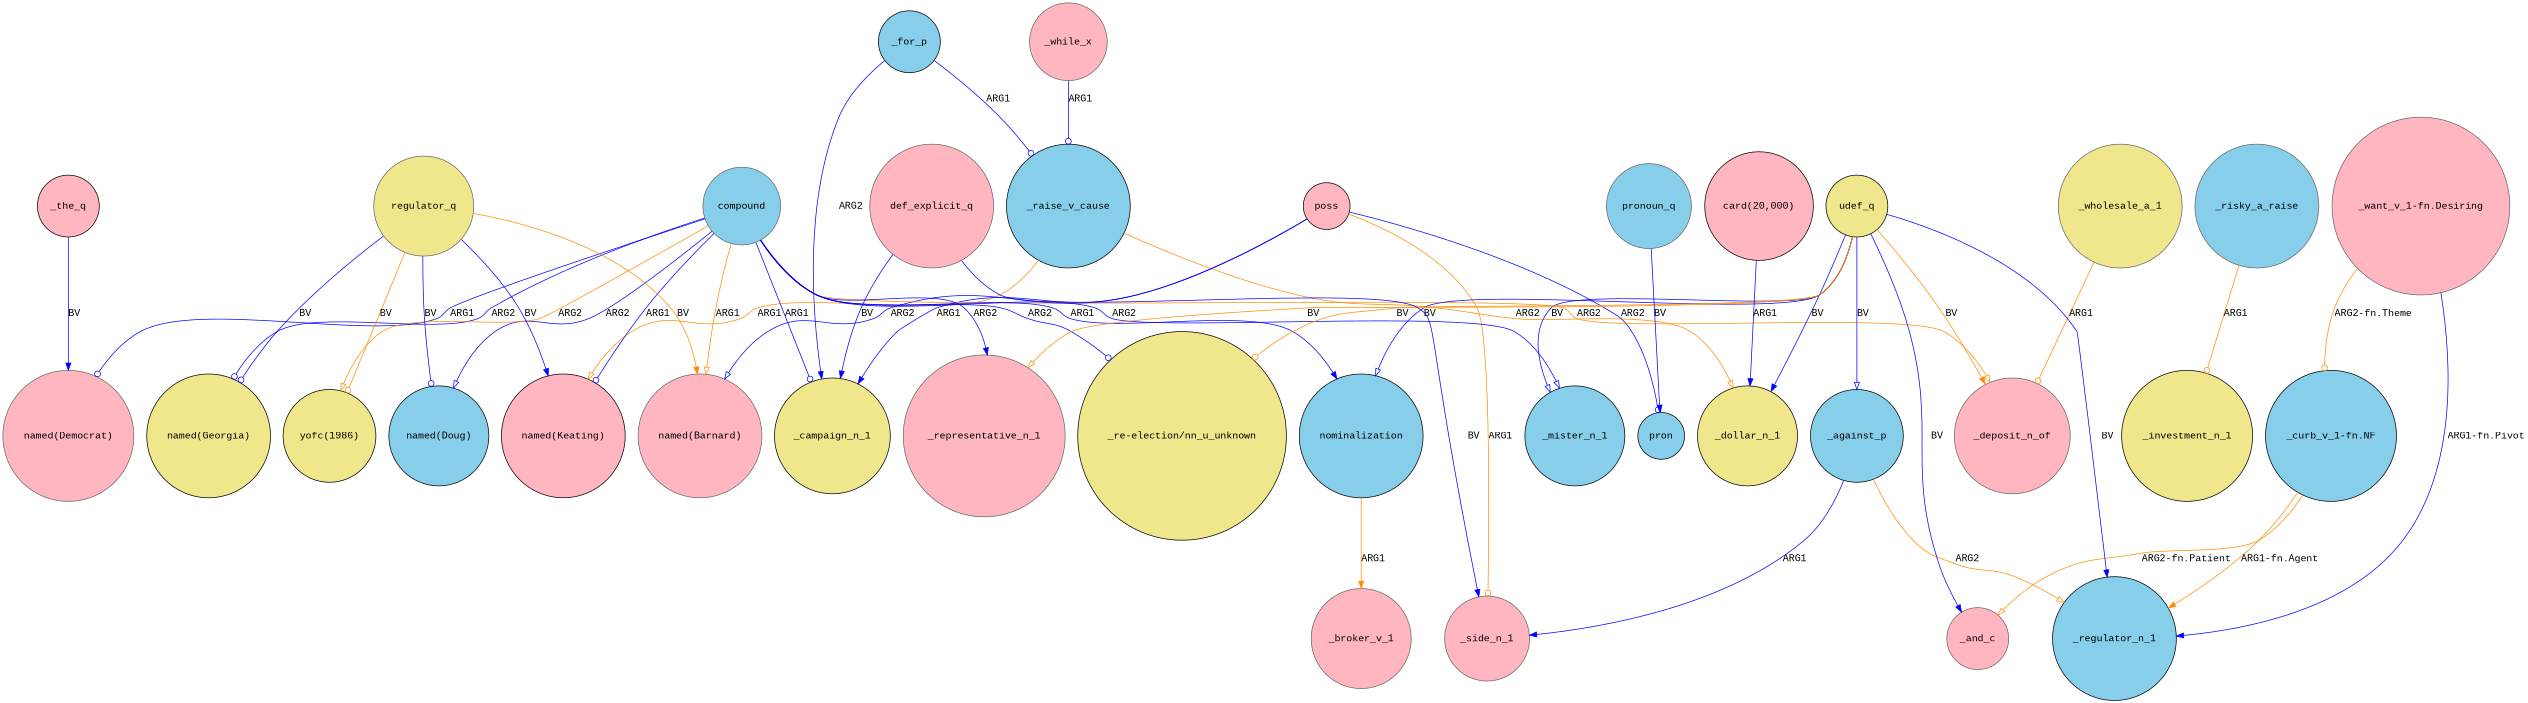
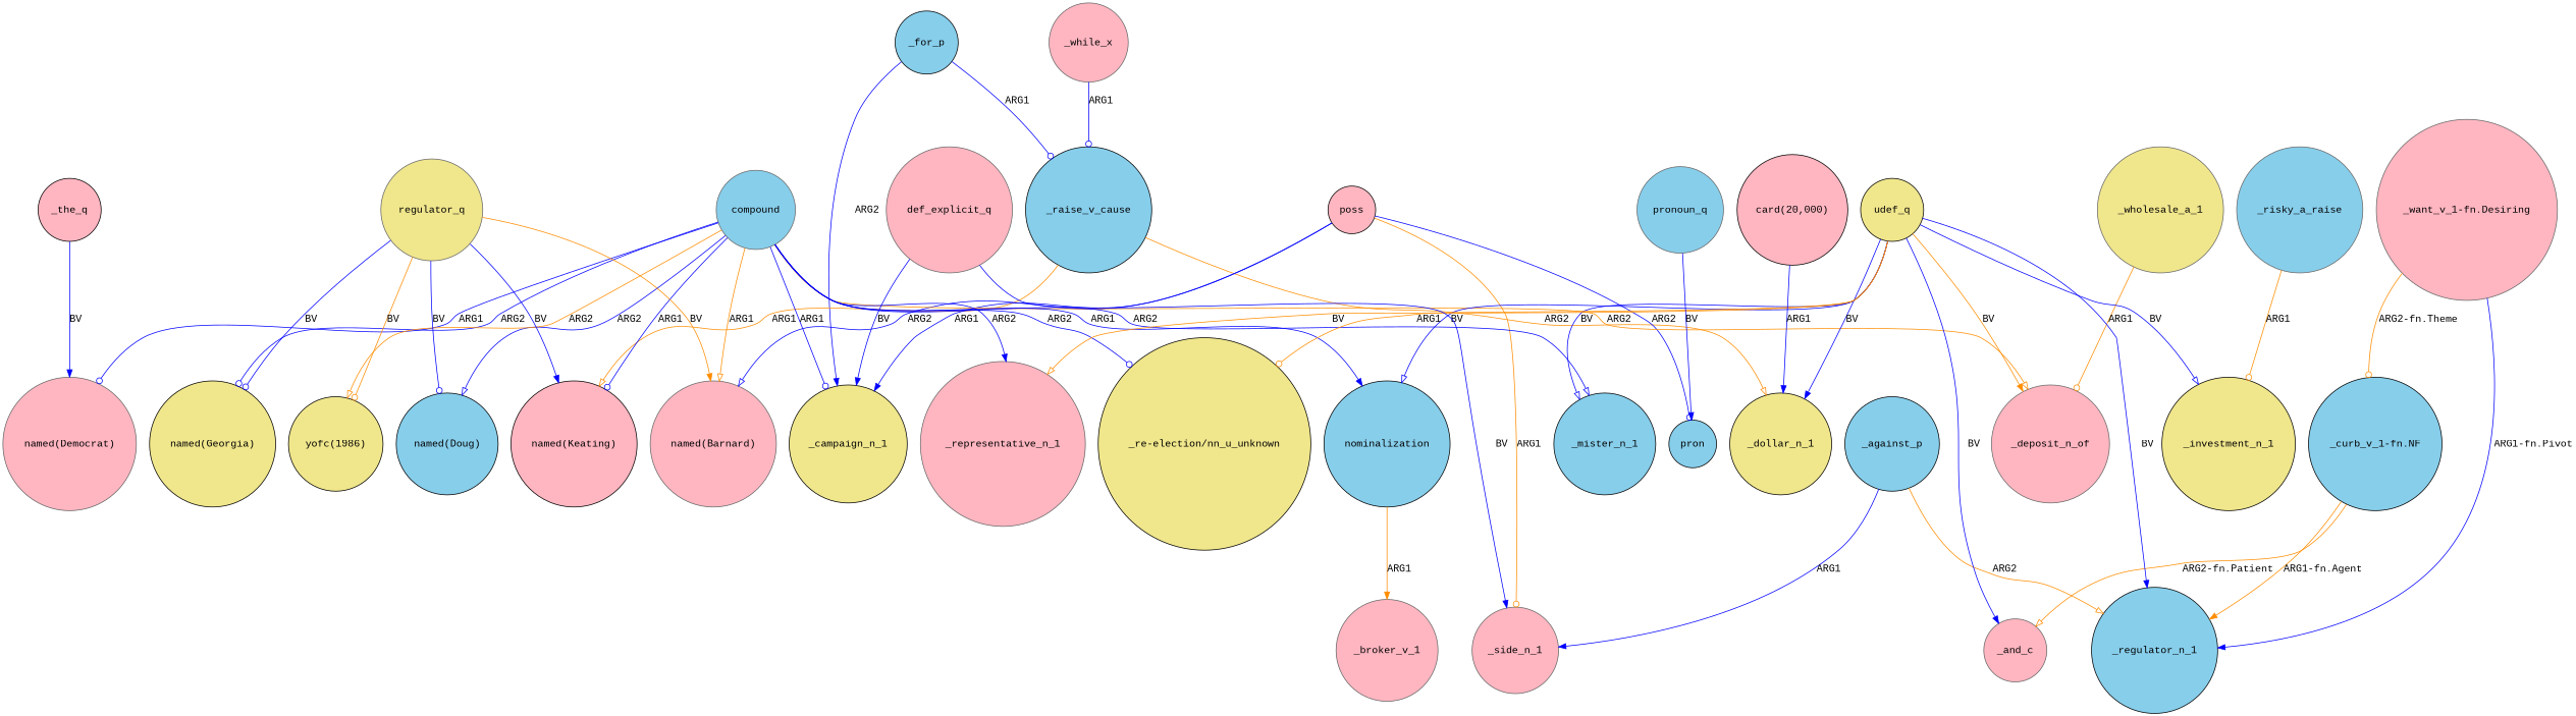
  digraph {
    fontname="Liberation Mono"
    node [color=black fillcolor=lightpink fontname="Liberation Mono" shape=circle style=filled]
    edge [arrowhead=normal color=blue fontname="Liberation Mono"]
    "named(Democrat)" [color=gray40]
    _the_q
    _for_p [fillcolor=skyblue]
    _campaign_n_1 [fillcolor=khaki]
    _raise_v_cause [fillcolor=skyblue]
    "named(Keating)"
    _dollar_n_1 [fillcolor=khaki]
    _wholesale_a_1 [color=gray40 fillcolor=khaki]
    _deposit_n_of [color=gray40]
    "_curb_v_1-fn.NF" [fillcolor=skyblue]
    _and_c [color=gray40]
    _regulator_n_1 [fillcolor=skyblue]
    poss
    pron [fillcolor=skyblue]
    _side_n_1 [color=gray40]
    "named(Barnard)" [color=gray40]
    _against_p [fillcolor=skyblue]
    compound [color=gray40 fillcolor=skyblue]
    _mister_n_1 [fillcolor=skyblue]
    "named(Doug)" [fillcolor=skyblue]
    nominalization [fillcolor=skyblue]
    "named(Georgia)" [fillcolor=khaki]
    _representative_n_1 [color=gray40]
    "_re-election/nn_u_unknown" [fillcolor=khaki]
    "yofc(1986)" [fillcolor=khaki]
    _broker_v_1 [color=gray40]
    n27 [color=gray40 fillcolor=khaki label=regulator_q]
    "_want_v_1-fn.Desiring" [color=gray40]
    udef_q [fillcolor=khaki]
    _investment_n_1 [fillcolor=khaki]
    def_explicit_q [color=gray40]
    pronoun_q [color=gray40 fillcolor=skyblue]
    "card(20,000)"
    n34 [color=gray40 fillcolor=skyblue label=_risky_a_raise]
    _while_x [color=gray40]
    _the_q -> "named(Democrat)" [label=BV]
    _for_p -> _campaign_n_1 [label=ARG2]
    _for_p -> _raise_v_cause [arrowhead=odot label=ARG1]
    _raise_v_cause -> "named(Keating)" [arrowhead=onormal color=darkorange label=ARG1]
    _raise_v_cause -> _dollar_n_1 [arrowhead=onormal color=darkorange label=ARG2]
    _wholesale_a_1 -> _deposit_n_of [arrowhead=odot color=darkorange label=ARG1]
    "_curb_v_1-fn.NF" -> _and_c [arrowhead=onormal color=darkorange label="ARG2-fn.Patient"]
    "_curb_v_1-fn.NF" -> _regulator_n_1 [color=darkorange label="ARG1-fn.Agent"]
    poss -> _campaign_n_1 [label=ARG1]
    poss -> pron [arrowhead=odot label=ARG2]
    poss -> _side_n_1 [arrowhead=odot color=darkorange label=ARG1]
    poss -> "named(Barnard)" [arrowhead=onormal label=ARG2]
    _against_p -> _regulator_n_1 [arrowhead=onormal color=darkorange label=ARG2]
    _against_p -> _side_n_1 [label=ARG1]
    compound -> "named(Democrat)" [arrowhead=odot label=ARG1]
    compound -> _campaign_n_1 [arrowhead=odot label=ARG1]
    compound -> "named(Keating)" [arrowhead=odot label=ARG1]
    compound -> _deposit_n_of [arrowhead=onormal color=darkorange label=ARG2]
    compound -> "named(Barnard)" [arrowhead=onormal color=darkorange label=ARG1]
    compound -> _mister_n_1 [arrowhead=onormal label=ARG2]
    compound -> "named(Doug)" [arrowhead=onormal label=ARG2]
    compound -> nominalization [label=ARG1]
    compound -> "named(Georgia)" [arrowhead=odot label=ARG2]
    compound -> _representative_n_1 [label=ARG2]
    compound -> "_re-election/nn_u_unknown" [arrowhead=odot label=ARG2]
    compound -> "yofc(1986)" [arrowhead=onormal color=darkorange label=ARG2]
    nominalization -> _broker_v_1 [color=darkorange label=ARG1]
    n27 -> "named(Keating)" [label=BV]
    n27 -> "named(Barnard)" [color=darkorange label=BV]
    n27 -> "named(Doug)" [arrowhead=odot label=BV]
    n27 -> "named(Georgia)" [arrowhead=odot label=BV]
    n27 -> "yofc(1986)" [arrowhead=odot color=darkorange label=BV]
    "_want_v_1-fn.Desiring" -> "_curb_v_1-fn.NF" [arrowhead=odot color=darkorange label="ARG2-fn.Theme"]
    "_want_v_1-fn.Desiring" -> _regulator_n_1 [label="ARG1-fn.Pivot"]
    udef_q -> _dollar_n_1 [label=BV]
    udef_q -> _deposit_n_of [color=darkorange label=BV]
    udef_q -> _and_c [label=BV]
    udef_q -> _regulator_n_1 [label=BV]
    udef_q -> _mister_n_1 [arrowhead=onormal label=BV]
    udef_q -> nominalization [arrowhead=onormal label=BV]
    udef_q -> _representative_n_1 [arrowhead=onormal color=darkorange label=BV]
-   udef_q -> "_re-election/nn_u_unknown" [arrowhead=odot color=darkorange label=BV]
-   udef_q -> _against_p [arrowhead=onormal label=BV]
+   udef_q -> "_re-election/nn_u_unknown" [arrowhead=odot color=darkorange label=ARG1]
+   udef_q -> _investment_n_1 [arrowhead=onormal label=BV]
    def_explicit_q -> _campaign_n_1 [label=BV]
    def_explicit_q -> _side_n_1 [label=BV]
    pronoun_q -> pron [label=BV]
    "card(20,000)" -> _dollar_n_1 [label=ARG1]
    n34 -> _investment_n_1 [arrowhead=odot color=darkorange label=ARG1]
    _while_x -> _raise_v_cause [arrowhead=odot label=ARG1]
  }
